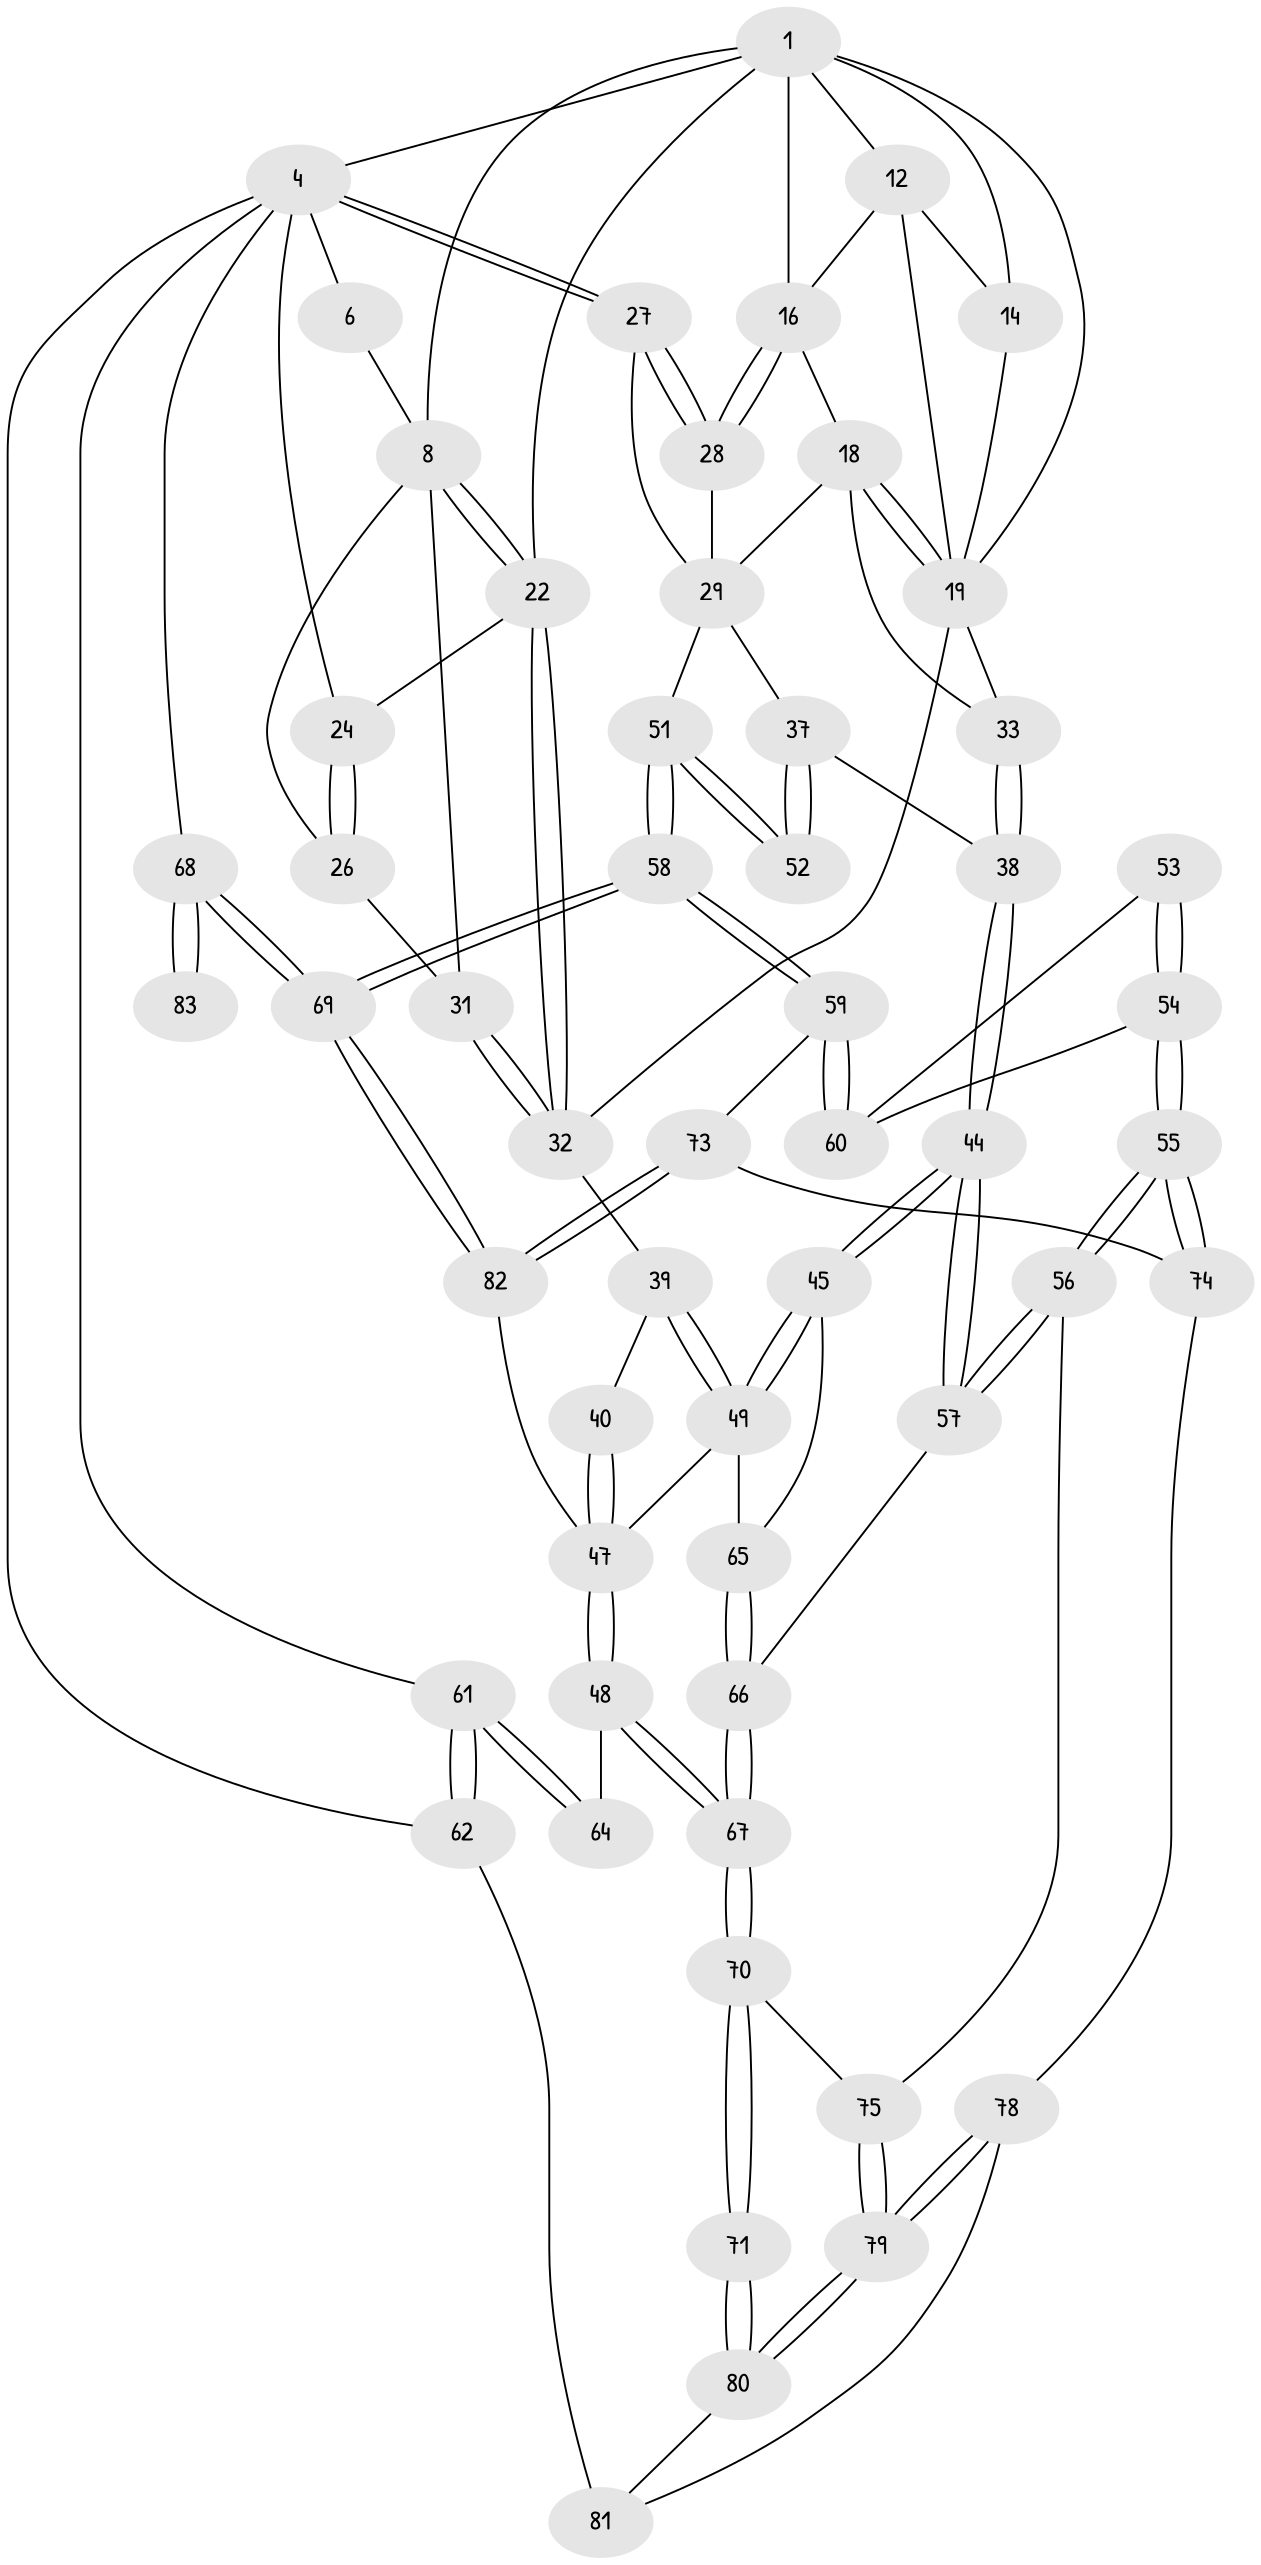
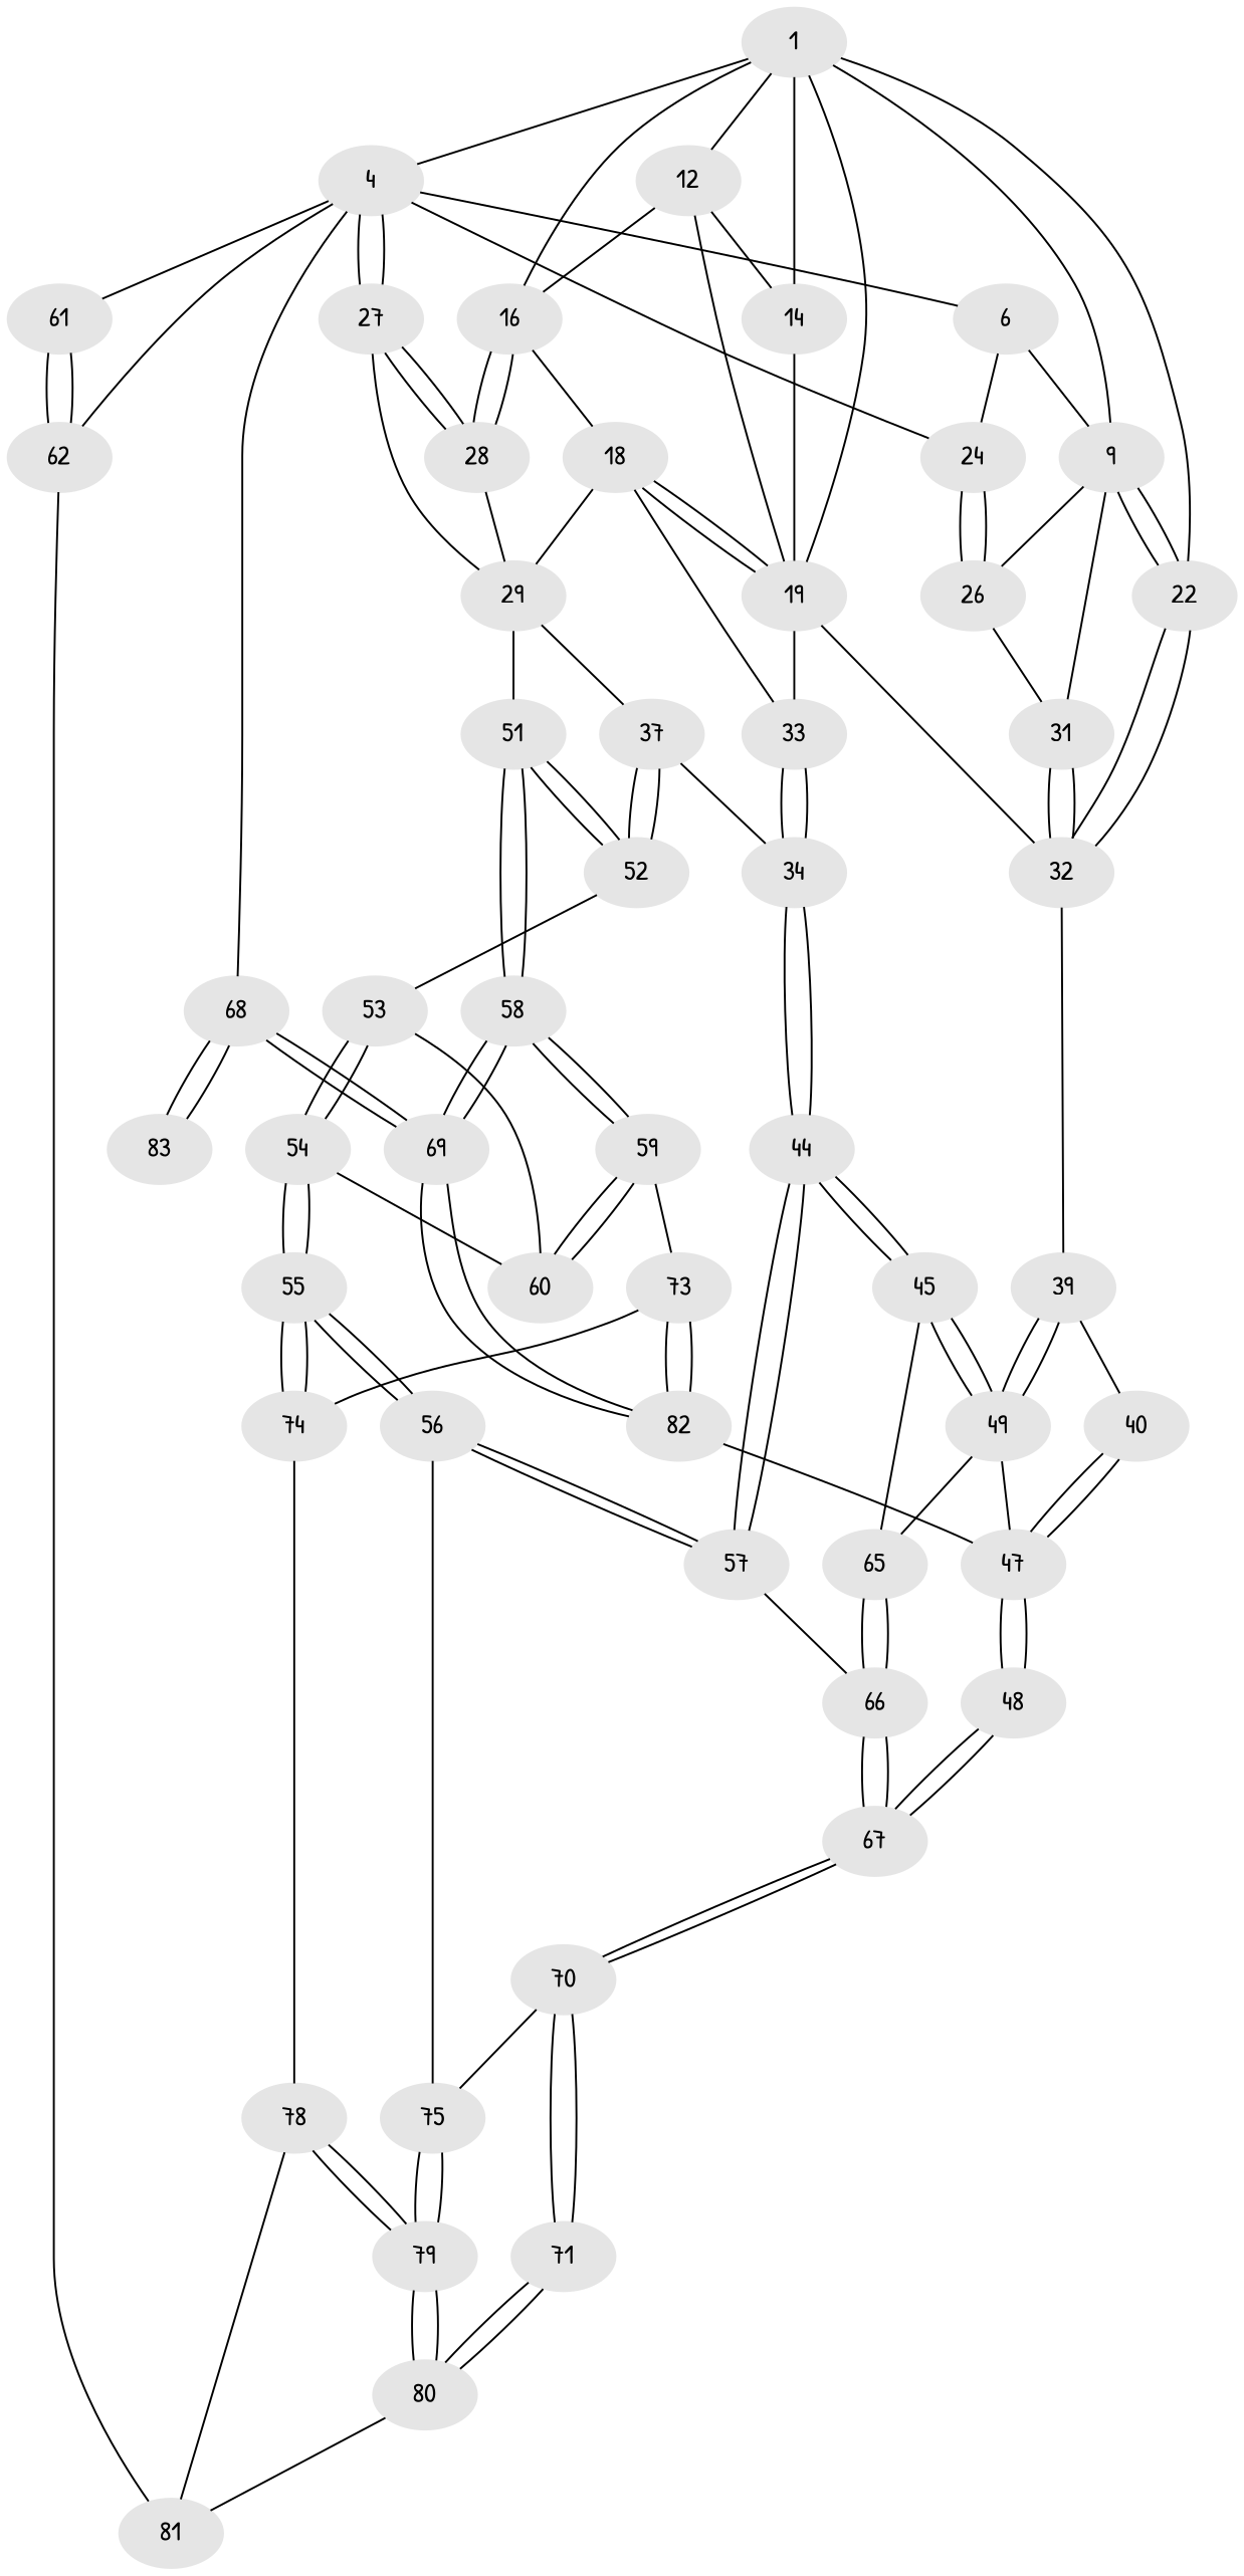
  graph {
    fontname="Patrick Hand"
    node [color=gray90 fontname="Patrick Hand" style=filled]
    edge [fontname="Patrick Hand"]
    1 [super="+7+2"]
    4 [super="+5"]
-   8 [super="+9"]
+   8 [super="+9" label=9]
    12 [super="+13"]
    14
    16 [super="+17"]
    19 [super="+20"]
    22
    6 [super="+11"]
    24
    27
    61
    62 [super="+76+63"]
    68
    26
    31
    18 [super="+30"]
    28
    33
    32 [super="+35"]
    29 [super="+36"]
-   64
    81 [super="+84"]
    69
    83
    37
    51
-   38
+   38 [label=34]
    39
    52
    58
    40
    n33 [label=49 super="+50"]
    44
    53
    45
    57
    47
    65
    48 [super="+49"]
    67
    66
    70
    59
    54
    60
    55
    56
    74 [super="+77"]
    75
    78
    79
    73
    82
    71
    80
    1 -- 4
    1 -- 8
    1 -- 12
    1 -- 14
    1 -- 16
    1 -- 19
    1 -- 22
    4 -- 6
    4 -- 24
    4 -- 27
    4 -- 27
    4 -- 61
    4 -- 62
    4 -- 68
    8 -- 22
    8 -- 22
    8 -- 26
    8 -- 31
    12 -- 14
    12 -- 16
    12 -- 19
    14 -- 19
    16 -- 18
    16 -- 28
    16 -- 28
    19 -- 33
    19 -- 32
    22 -- 32
    22 -- 32
    6 -- 8
-   22 -- 24
+   6 -- 24
    24 -- 26
    24 -- 26
    27 -- 28
    27 -- 28
    27 -- 29
    61 -- 62
    61 -- 62
-   61 -- 64
-   61 -- 64
    62 -- 81 [weight=2]
    68 -- 69
    68 -- 69
    68 -- 83
    68 -- 83
    26 -- 31
    31 -- 32
    31 -- 32
    18 -- 19
    18 -- 19
    18 -- 33
    18 -- 29
    28 -- 29
    33 -- 38
    33 -- 38
    32 -- 39
    29 -- 37
    29 -- 51
    69 -- 82
    69 -- 82
    37 -- 38
    37 -- 52
    37 -- 52
    51 -- 52
    51 -- 52
    51 -- 58
    51 -- 58
    38 -- 44
    38 -- 44
    39 -- 40
    39 -- n33
    39 -- n33
+   52 -- 53
    58 -- 69
    58 -- 69
    58 -- 59
    58 -- 59
    40 -- 47
    40 -- 47
    n33 -- 47
    n33 -- 65
    44 -- 45
    44 -- 45
    44 -- 57
    44 -- 57
    53 -- 54
    53 -- 54
    53 -- 60
    45 -- n33
    45 -- n33
    45 -- 65
    57 -- 66
    47 -- 48
    47 -- 48
    65 -- 66
    65 -- 66
-   48 -- 64
    48 -- 67
    48 -- 67
    67 -- 70
    67 -- 70
    66 -- 67
    66 -- 67
    70 -- 75
    70 -- 71
    70 -- 71
    59 -- 60
    59 -- 60
    59 -- 73
    54 -- 60
    54 -- 55
    54 -- 55
    55 -- 56
    55 -- 56
    55 -- 74
    55 -- 74
    56 -- 57
    56 -- 57
    56 -- 75
    74 -- 78
    75 -- 79
    75 -- 79
    78 -- 81
    78 -- 79
    78 -- 79
    79 -- 80
    79 -- 80
    73 -- 74
    73 -- 82
    73 -- 82
    82 -- 47
    71 -- 80
    71 -- 80
    80 -- 81
  }
